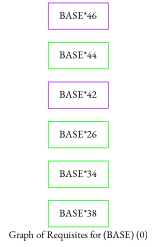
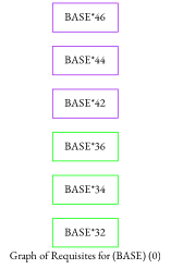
  strict digraph {
    label="Graph of Requisites for (BASE) (0)"
    rankdir=LR
    fontname="EB Garamond"
    node [color=green shape=box fontname="EB Garamond"]
-   "BASE*32" [height=0.5 width=1.1389 label="BASE*38"]
+   "BASE*32" [height=0.5 width=1.1389]
    "BASE*34" [height=0.5 width=1.1389]
-   "BASE*36" [height=0.5 width=1.1389 label="BASE*26"]
+   "BASE*36" [height=0.5 width=1.1389]
    "BASE*42" [color=purple height=0.5 width=1.1389]
-   "BASE*44" [height=0.5 width=1.1389]
+   "BASE*44" [color=purple height=0.5 width=1.1389]
    "BASE*46" [color=purple height=0.5 width=1.1389]
  }
